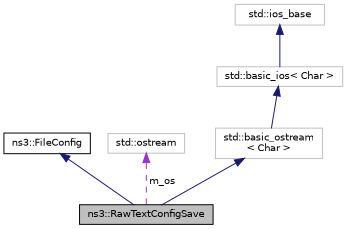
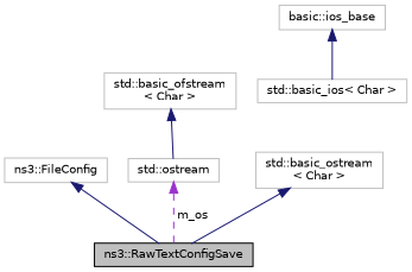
  digraph {
    node [color=grey75 fillcolor=white fontname=Helvetica fontsize=10 shape=record style=filled]
    edge [color=midnightblue dir=back fontname=Helvetica fontsize=10 labelfontname=Helvetica labelfontsize=10 style=solid]
    n1 [color=black fillcolor=grey75 fontcolor=black height=0.2 label="ns3::RawTextConfigSave" width=0.4]
-   n2 [color=black height=0.2 label="ns3::FileConfig" width=0.4]
+   n2 [height=0.2 label="ns3::FileConfig" width=0.4]
    n3 [height=0.2 label="std::ostream" width=0.4]
+   n4 [height=0.2 label="std::basic_ofstream\l\< Char \>" width=0.4]
    n5 [height=0.2 label="std::basic_ostream\l\< Char \>" width=0.4]
    n6 [height=0.2 label="std::basic_ios\< Char \>" width=0.4]
-   n7 [height=0.2 label="std::ios_base" width=0.4]
+   n7 [height=0.2 label="basic::ios_base" width=0.4]
    n2 -> n1
    n3 -> n1 [color=darkorchid3 label=" m_os" style=dashed]
+   n4 -> n3
    n5 -> n1
-   n6 -> n5
    n7 -> n6
  }
